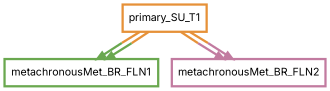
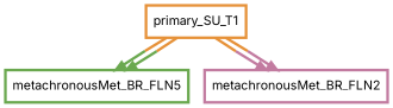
  digraph {
    fontname=Inter
    node [fillcolor=white fontname=Inter penwidth=3.0 shape=box]
    edge [color="#e69138ff;0.5:#6aa84fff" penwidth=3 fontname=Inter]
-   metachronousMet_BR_FLN1 [color="#6aa84fff"]
+   metachronousMet_BR_FLN1 [color="#6aa84fff" label=metachronousMet_BR_FLN5]
    metachronousMet_BR_FLN2 [color="#c27ba0ff"]
    primary_SU_T1 [color="#e69138ff"]
    primary_SU_T1 -> metachronousMet_BR_FLN1
    primary_SU_T1 -> metachronousMet_BR_FLN1
    primary_SU_T1 -> metachronousMet_BR_FLN2 [color="#e69138ff;0.5:#c27ba0ff"]
    primary_SU_T1 -> metachronousMet_BR_FLN2 [color="#e69138ff;0.5:#c27ba0ff"]
  }
